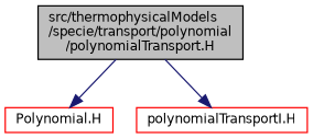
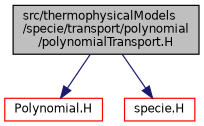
  digraph {
    node [color=red fontname=Helvetica fontsize=10 shape=record]
    edge [color=midnightblue fontname=Helvetica fontsize=10 labelfontname=Helvetica labelfontsize=10 style=solid]
    n1 [color=black fillcolor=grey75 fontcolor=black height=0.2 label="src/thermophysicalModels\l/specie/transport/polynomial\l/polynomialTransport.H" style=filled width=0.4]
    n2 [height=0.2 label="Polynomial.H" width=0.4]
-   n3 [height=0.2 label="polynomialTransportI.H" width=0.4]
+   n3 [height=0.2 label="specie.H" width=0.4]
    n1 -> n2
    n1 -> n3
  }
